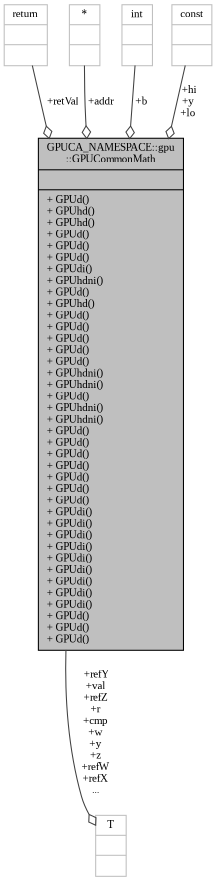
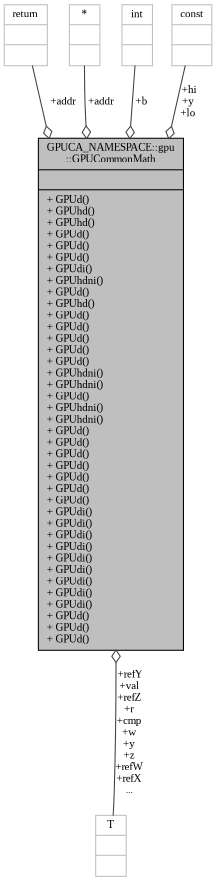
  digraph {
    fontname="Liberation Serif"
    node [color=grey75 fontname="Liberation Serif" fontsize=10 shape=record]
    edge [arrowhead=odiamond color=grey25 fontname="Liberation Serif" fontsize=10 labelfontname=Helvetica labelfontsize=10 style=solid]
    n1 [color=black fillcolor=grey75 fontcolor=black height=0.2 label="{GPUCA_NAMESPACE::gpu\l::GPUCommonMath\n||+ GPUd()\l+ GPUhd()\l+ GPUhd()\l+ GPUd()\l+ GPUd()\l+ GPUd()\l+ GPUdi()\l+ GPUhdni()\l+ GPUd()\l+ GPUhd()\l+ GPUd()\l+ GPUd()\l+ GPUd()\l+ GPUd()\l+ GPUd()\l+ GPUhdni()\l+ GPUhdni()\l+ GPUd()\l+ GPUhdni()\l+ GPUhdni()\l+ GPUd()\l+ GPUd()\l+ GPUd()\l+ GPUd()\l+ GPUd()\l+ GPUd()\l+ GPUd()\l+ GPUdi()\l+ GPUdi()\l+ GPUdi()\l+ GPUdi()\l+ GPUdi()\l+ GPUdi()\l+ GPUdi()\l+ GPUdi()\l+ GPUdi()\l+ GPUd()\l+ GPUd()\l+ GPUd()\l}" style=filled width=0.4]
    n2 [height=0.2 label="{return\n||}" width=0.4]
    n3 [height=0.2 label="{*\n||}" width=0.4]
    n4 [height=0.2 label="{int\n||}" width=0.4]
    n5 [height=0.2 label="{const\n||}" width=0.4]
    n6 [height=0.2 label="{T\n||}" width=0.4]
-   n2 -> n1 [label=" +retVal"]
+   n2 -> n1 [label=" +addr"]
    n3 -> n1 [label=" +addr"]
    n4 -> n1 [label=" +b"]
    n5 -> n1 [label=" +hi\n+y\n+lo"]
-   n1 -> n6 [label=" +refY\n+val\n+refZ\n+r\n+cmp\n+w\n+y\n+z\n+refW\n+refX\n..."]
+   n6 -> n1 [label=" +refY\n+val\n+refZ\n+r\n+cmp\n+w\n+y\n+z\n+refW\n+refX\n..."]
  }
